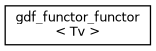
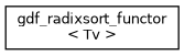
  digraph {
    rankdir=LR
-   n1 [color=black fillcolor=white fontname=Helvetica fontsize=10 height=0.2 label="gdf_functor_functor\l\< Tv \>" shape=record style=filled width=0.4]
+   n1 [color=black fillcolor=white fontname=Helvetica fontsize=10 height=0.2 label="gdf_radixsort_functor\l\< Tv \>" shape=record style=filled width=0.4]
  }
